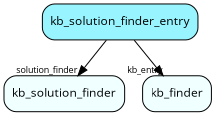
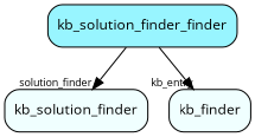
  digraph {
    fontname="Open Sans"
    node [fillcolor=azure1 fontname="Open Sans" fontsize=12 shape=box style="rounded, filled"]
    edge [fontname="Open Sans" fontsize=9]
-   kb_solution_finder_entry [fillcolor=cadetblue1]
+   kb_solution_finder_entry [fillcolor=cadetblue1 label=kb_solution_finder_finder]
    kb_solution_finder
    n3 [label=kb_finder]
    kb_solution_finder_entry -> kb_solution_finder [headlabel=solution_finder]
    kb_solution_finder_entry -> n3 [headlabel=kb_entry]
  }
